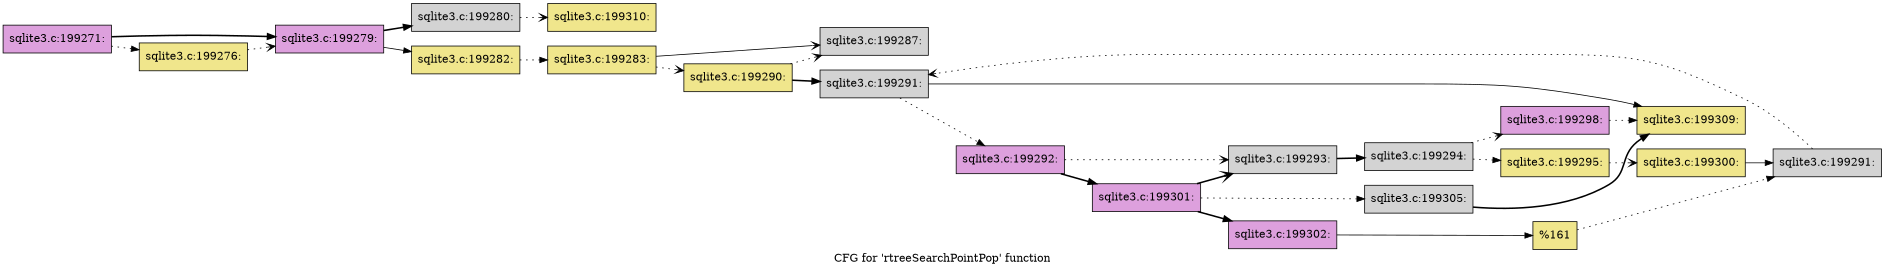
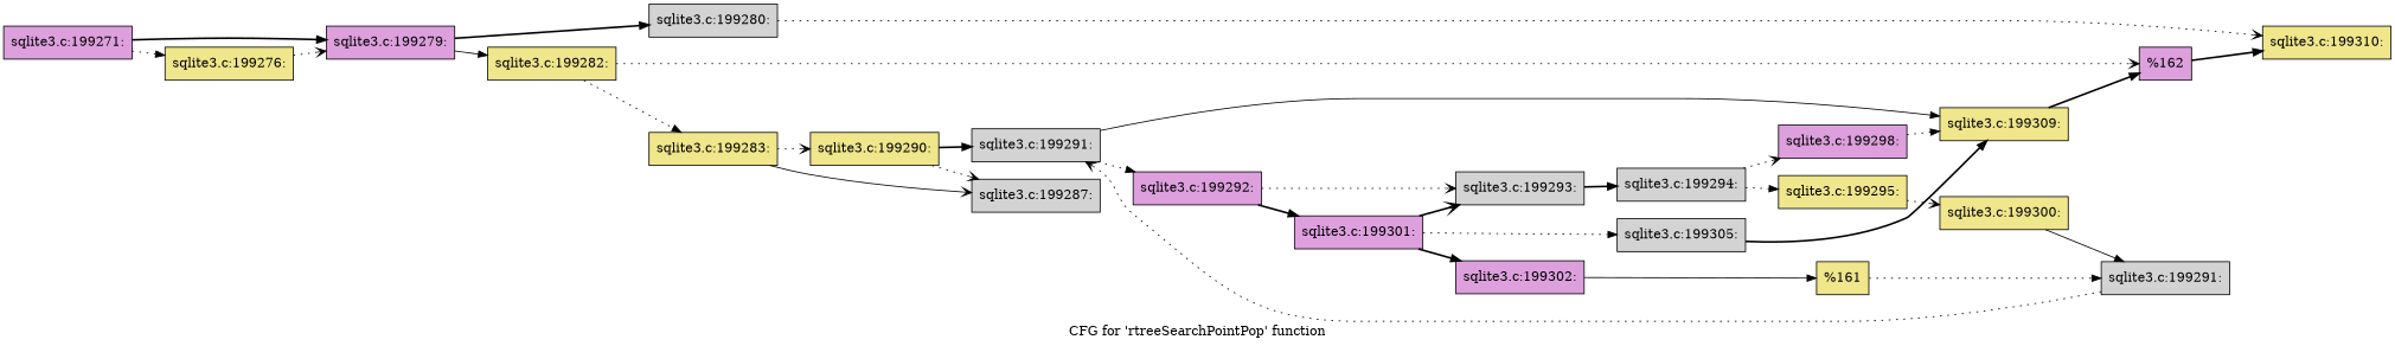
  digraph {
    label="CFG for 'rtreeSearchPointPop' function"
    rankdir=LR
    node [fillcolor=khaki shape=record style=filled]
    edge [arrowhead=normal style=dotted]
    n1 [fillcolor=plum label="{sqlite3.c:199271:}"]
    n2 [label="{sqlite3.c:199276:}"]
    n3 [fillcolor=plum label="{sqlite3.c:199279:}"]
    n4 [fillcolor=lightgrey label="{sqlite3.c:199280:}"]
    n5 [label="{sqlite3.c:199282:}"]
    n6 [label="{sqlite3.c:199310:}"]
    n7 [label="{sqlite3.c:199283:}"]
+   n8 [fillcolor=plum label="{%162}"]
    n9 [fillcolor=lightgrey label="{sqlite3.c:199287:}"]
    n10 [label="{sqlite3.c:199290:}"]
    n11 [fillcolor=lightgrey label="{sqlite3.c:199291:}"]
    n12 [fillcolor=plum label="{sqlite3.c:199292:}"]
    n13 [label="{sqlite3.c:199309:}"]
    n14 [fillcolor=lightgrey label="{sqlite3.c:199293:}"]
    n15 [fillcolor=plum label="{sqlite3.c:199301:}"]
    n16 [fillcolor=lightgrey label="{sqlite3.c:199294:}"]
    n17 [fillcolor=plum label="{sqlite3.c:199302:}"]
    n18 [fillcolor=lightgrey label="{sqlite3.c:199305:}"]
    n19 [label="{sqlite3.c:199295:}"]
    n20 [fillcolor=plum label="{sqlite3.c:199298:}"]
    n21 [label="{%161}"]
    n22 [label="{sqlite3.c:199300:}"]
    n23 [fillcolor=lightgrey label="{sqlite3.c:199291:}"]
    n1 -> n2
    n1 -> n3 [style=bold]
    n2 -> n3 [arrowhead=vee]
    n3 -> n4 [style=bold]
    n3 -> n5 [style=solid]
    n4 -> n6 [arrowhead=vee]
    n5 -> n7
+   n5 -> n8 [arrowhead=vee]
    n7 -> n9 [arrowhead=vee style=solid]
    n7 -> n10 [arrowhead=vee]
+   n8 -> n6 [style=bold]
    n10 -> n9 [arrowhead=vee]
    n10 -> n11 [style=bold]
    n11 -> n12
    n11 -> n13 [style=solid]
    n12 -> n14 [arrowhead=vee]
    n12 -> n15 [style=bold]
+   n13 -> n8 [style=bold]
    n14 -> n16 [style=bold]
    n15 -> n14 [arrowhead=vee style=bold]
    n15 -> n17 [style=bold]
    n15 -> n18
    n16 -> n19
    n16 -> n20 [arrowhead=vee]
    n17 -> n21 [style=solid]
    n18 -> n13 [style=bold]
    n19 -> n22 [arrowhead=vee]
    n20 -> n13
    n21 -> n23
    n22 -> n23 [style=solid]
    n23 -> n11 [arrowhead=vee]
  }
